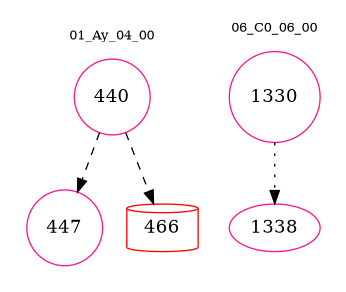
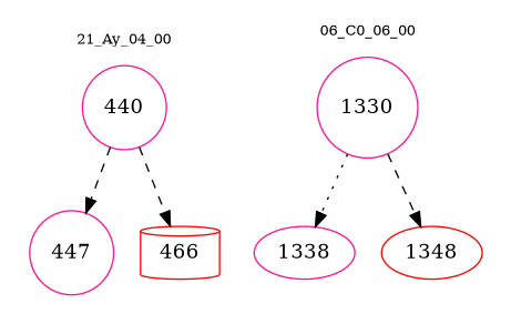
  digraph {
    node [color=deeppink shape=circle]
    edge [color=black style=dashed]
    n1 [label=440]
    n2 [label=447]
    n3 [color=red label=466 shape=cylinder]
    n4 [label=1330]
    n5 [label=1338 shape=ellipse]
+   n6 [color=red label=1348 shape=ellipse]
    subgraph cluster_1 {
      color=white
      fontsize=10
-     label="01_Ay_04_00"
+     label="21_Ay_04_00"
      n1
      n2
      n3
    }
    subgraph cluster_2 {
      color=white
      fontsize=10
      label="06_C0_06_00"
      n4
      n5
+     n6
    }
    n1 -> n2
    n1 -> n3
    n4 -> n5 [style=dotted]
+   n4 -> n6
  }
